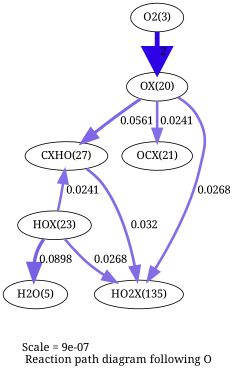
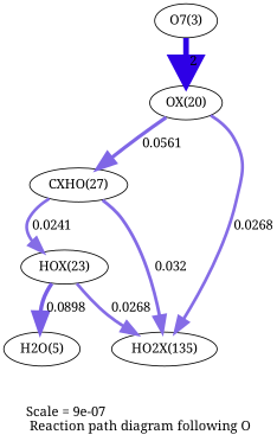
  digraph {
    fontname="Noto Serif"
    label="Scale = 9e-07\l Reaction path diagram following O"
    node [fontname="Noto Serif"]
    edge [arrowsize=1.59 color="0.7, 0.524, 0.9" fontname="Noto Serif" penwidth=3.19]
-   n1 [label="O2(3)"]
+   n1 [label="O7(3)"]
    n2 [label="OX(20)"]
    n3 [label="CXHO(27)"]
-   n4 [label="OCX(21)"]
    n5 [label="HO2X(135)"]
    n6 [label="HOX(23)"]
    n7 [label="H2O(5)"]
    n1 -> n2 [arrowsize=3 color="0.7, 1.5, 0.9" label=" 2" penwidth=6]
    n2 -> n3 [arrowsize=1.91 color="0.7, 0.556, 0.9" label=" 0.0561" penwidth=3.83]
-   n2 -> n4 [label=" 0.0241"]
    n2 -> n5 [arrowsize=1.63 color="0.7, 0.527, 0.9" label=" 0.0268" penwidth=3.27]
    n3 -> n5 [arrowsize=1.7 color="0.7, 0.532, 0.9" label=" 0.032" penwidth=3.4]
-   n6 -> n3 [label=" 0.0241"]
+   n3 -> n6 [label=" 0.0241"]
    n6 -> n5 [arrowsize=1.63 color="0.7, 0.527, 0.9" label=" 0.0268" penwidth=3.27]
    n6 -> n7 [arrowsize=2.09 color="0.7, 0.59, 0.9" label=" 0.0898" penwidth=4.18]
  }
